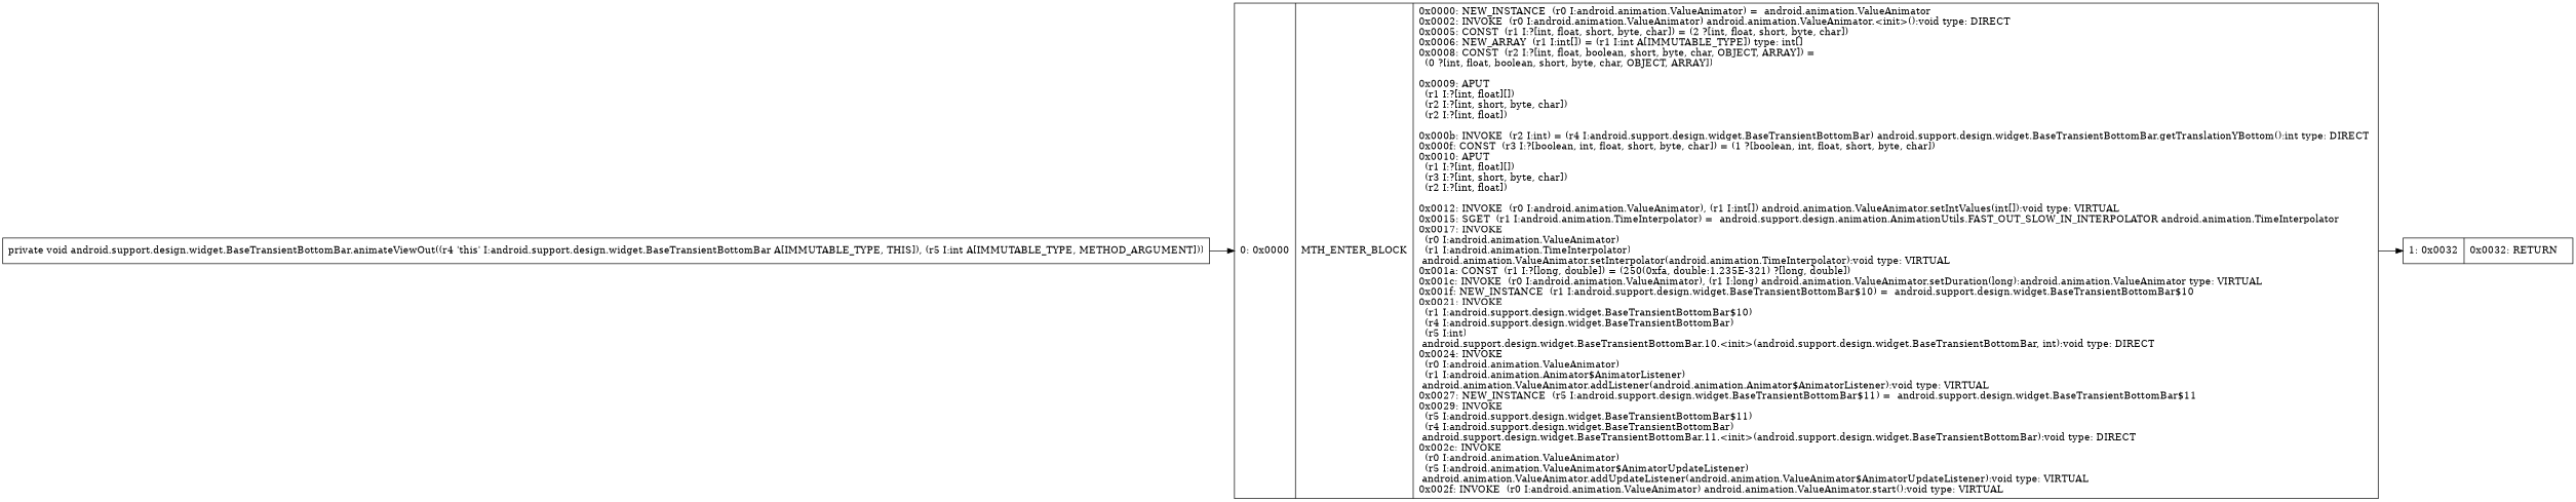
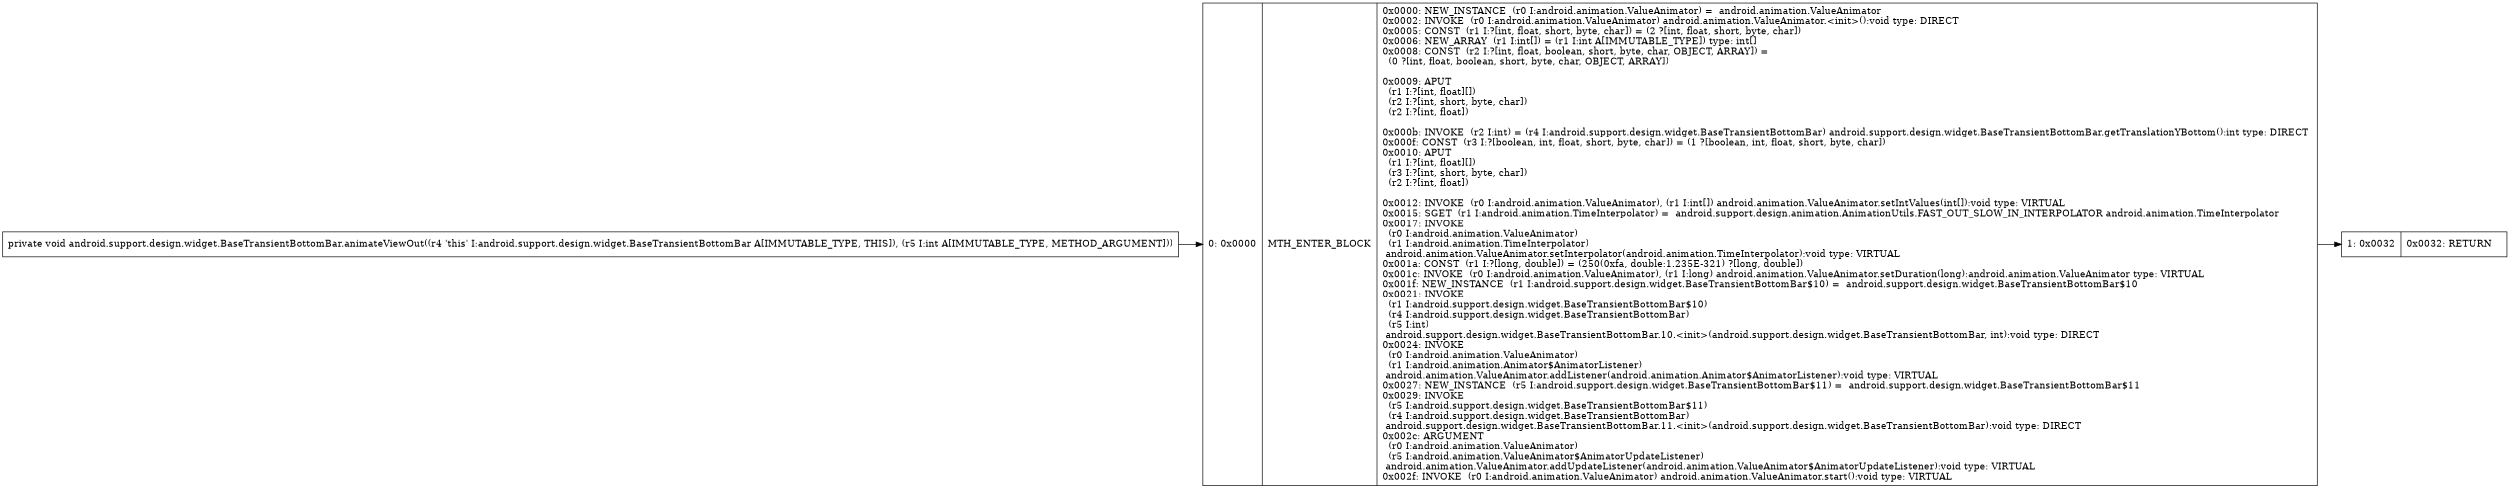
  digraph {
    rankdir=LR
    node [shape=record]
-   n1 [label="{0\:\ 0x0000|MTH_ENTER_BLOCK\l|0x0000: NEW_INSTANCE  (r0 I:android.animation.ValueAnimator) =  android.animation.ValueAnimator \l0x0002: INVOKE  (r0 I:android.animation.ValueAnimator) android.animation.ValueAnimator.\<init\>():void type: DIRECT \l0x0005: CONST  (r1 I:?[int, float, short, byte, char]) = (2 ?[int, float, short, byte, char]) \l0x0006: NEW_ARRAY  (r1 I:int[]) = (r1 I:int A[IMMUTABLE_TYPE]) type: int[] \l0x0008: CONST  (r2 I:?[int, float, boolean, short, byte, char, OBJECT, ARRAY]) = \l  (0 ?[int, float, boolean, short, byte, char, OBJECT, ARRAY])\l \l0x0009: APUT  \l  (r1 I:?[int, float][])\l  (r2 I:?[int, short, byte, char])\l  (r2 I:?[int, float])\l \l0x000b: INVOKE  (r2 I:int) = (r4 I:android.support.design.widget.BaseTransientBottomBar) android.support.design.widget.BaseTransientBottomBar.getTranslationYBottom():int type: DIRECT \l0x000f: CONST  (r3 I:?[boolean, int, float, short, byte, char]) = (1 ?[boolean, int, float, short, byte, char]) \l0x0010: APUT  \l  (r1 I:?[int, float][])\l  (r3 I:?[int, short, byte, char])\l  (r2 I:?[int, float])\l \l0x0012: INVOKE  (r0 I:android.animation.ValueAnimator), (r1 I:int[]) android.animation.ValueAnimator.setIntValues(int[]):void type: VIRTUAL \l0x0015: SGET  (r1 I:android.animation.TimeInterpolator) =  android.support.design.animation.AnimationUtils.FAST_OUT_SLOW_IN_INTERPOLATOR android.animation.TimeInterpolator \l0x0017: INVOKE  \l  (r0 I:android.animation.ValueAnimator)\l  (r1 I:android.animation.TimeInterpolator)\l android.animation.ValueAnimator.setInterpolator(android.animation.TimeInterpolator):void type: VIRTUAL \l0x001a: CONST  (r1 I:?[long, double]) = (250(0xfa, double:1.235E\-321) ?[long, double]) \l0x001c: INVOKE  (r0 I:android.animation.ValueAnimator), (r1 I:long) android.animation.ValueAnimator.setDuration(long):android.animation.ValueAnimator type: VIRTUAL \l0x001f: NEW_INSTANCE  (r1 I:android.support.design.widget.BaseTransientBottomBar$10) =  android.support.design.widget.BaseTransientBottomBar$10 \l0x0021: INVOKE  \l  (r1 I:android.support.design.widget.BaseTransientBottomBar$10)\l  (r4 I:android.support.design.widget.BaseTransientBottomBar)\l  (r5 I:int)\l android.support.design.widget.BaseTransientBottomBar.10.\<init\>(android.support.design.widget.BaseTransientBottomBar, int):void type: DIRECT \l0x0024: INVOKE  \l  (r0 I:android.animation.ValueAnimator)\l  (r1 I:android.animation.Animator$AnimatorListener)\l android.animation.ValueAnimator.addListener(android.animation.Animator$AnimatorListener):void type: VIRTUAL \l0x0027: NEW_INSTANCE  (r5 I:android.support.design.widget.BaseTransientBottomBar$11) =  android.support.design.widget.BaseTransientBottomBar$11 \l0x0029: INVOKE  \l  (r5 I:android.support.design.widget.BaseTransientBottomBar$11)\l  (r4 I:android.support.design.widget.BaseTransientBottomBar)\l android.support.design.widget.BaseTransientBottomBar.11.\<init\>(android.support.design.widget.BaseTransientBottomBar):void type: DIRECT \l0x002c: INVOKE  \l  (r0 I:android.animation.ValueAnimator)\l  (r5 I:android.animation.ValueAnimator$AnimatorUpdateListener)\l android.animation.ValueAnimator.addUpdateListener(android.animation.ValueAnimator$AnimatorUpdateListener):void type: VIRTUAL \l0x002f: INVOKE  (r0 I:android.animation.ValueAnimator) android.animation.ValueAnimator.start():void type: VIRTUAL \l}"]
+   n1 [label="{0\:\ 0x0000|MTH_ENTER_BLOCK\l|0x0000: NEW_INSTANCE  (r0 I:android.animation.ValueAnimator) =  android.animation.ValueAnimator \l0x0002: INVOKE  (r0 I:android.animation.ValueAnimator) android.animation.ValueAnimator.\<init\>():void type: DIRECT \l0x0005: CONST  (r1 I:?[int, float, short, byte, char]) = (2 ?[int, float, short, byte, char]) \l0x0006: NEW_ARRAY  (r1 I:int[]) = (r1 I:int A[IMMUTABLE_TYPE]) type: int[] \l0x0008: CONST  (r2 I:?[int, float, boolean, short, byte, char, OBJECT, ARRAY]) = \l  (0 ?[int, float, boolean, short, byte, char, OBJECT, ARRAY])\l \l0x0009: APUT  \l  (r1 I:?[int, float][])\l  (r2 I:?[int, short, byte, char])\l  (r2 I:?[int, float])\l \l0x000b: INVOKE  (r2 I:int) = (r4 I:android.support.design.widget.BaseTransientBottomBar) android.support.design.widget.BaseTransientBottomBar.getTranslationYBottom():int type: DIRECT \l0x000f: CONST  (r3 I:?[boolean, int, float, short, byte, char]) = (1 ?[boolean, int, float, short, byte, char]) \l0x0010: APUT  \l  (r1 I:?[int, float][])\l  (r3 I:?[int, short, byte, char])\l  (r2 I:?[int, float])\l \l0x0012: INVOKE  (r0 I:android.animation.ValueAnimator), (r1 I:int[]) android.animation.ValueAnimator.setIntValues(int[]):void type: VIRTUAL \l0x0015: SGET  (r1 I:android.animation.TimeInterpolator) =  android.support.design.animation.AnimationUtils.FAST_OUT_SLOW_IN_INTERPOLATOR android.animation.TimeInterpolator \l0x0017: INVOKE  \l  (r0 I:android.animation.ValueAnimator)\l  (r1 I:android.animation.TimeInterpolator)\l android.animation.ValueAnimator.setInterpolator(android.animation.TimeInterpolator):void type: VIRTUAL \l0x001a: CONST  (r1 I:?[long, double]) = (250(0xfa, double:1.235E\-321) ?[long, double]) \l0x001c: INVOKE  (r0 I:android.animation.ValueAnimator), (r1 I:long) android.animation.ValueAnimator.setDuration(long):android.animation.ValueAnimator type: VIRTUAL \l0x001f: NEW_INSTANCE  (r1 I:android.support.design.widget.BaseTransientBottomBar$10) =  android.support.design.widget.BaseTransientBottomBar$10 \l0x0021: INVOKE  \l  (r1 I:android.support.design.widget.BaseTransientBottomBar$10)\l  (r4 I:android.support.design.widget.BaseTransientBottomBar)\l  (r5 I:int)\l android.support.design.widget.BaseTransientBottomBar.10.\<init\>(android.support.design.widget.BaseTransientBottomBar, int):void type: DIRECT \l0x0024: INVOKE  \l  (r0 I:android.animation.ValueAnimator)\l  (r1 I:android.animation.Animator$AnimatorListener)\l android.animation.ValueAnimator.addListener(android.animation.Animator$AnimatorListener):void type: VIRTUAL \l0x0027: NEW_INSTANCE  (r5 I:android.support.design.widget.BaseTransientBottomBar$11) =  android.support.design.widget.BaseTransientBottomBar$11 \l0x0029: INVOKE  \l  (r5 I:android.support.design.widget.BaseTransientBottomBar$11)\l  (r4 I:android.support.design.widget.BaseTransientBottomBar)\l android.support.design.widget.BaseTransientBottomBar.11.\<init\>(android.support.design.widget.BaseTransientBottomBar):void type: DIRECT \l0x002c: ARGUMENT  \l  (r0 I:android.animation.ValueAnimator)\l  (r5 I:android.animation.ValueAnimator$AnimatorUpdateListener)\l android.animation.ValueAnimator.addUpdateListener(android.animation.ValueAnimator$AnimatorUpdateListener):void type: VIRTUAL \l0x002f: INVOKE  (r0 I:android.animation.ValueAnimator) android.animation.ValueAnimator.start():void type: VIRTUAL \l}"]
    n2 [label="{1\:\ 0x0032|0x0032: RETURN   \l}"]
    n3 [label="{private void android.support.design.widget.BaseTransientBottomBar.animateViewOut((r4 'this' I:android.support.design.widget.BaseTransientBottomBar A[IMMUTABLE_TYPE, THIS]), (r5 I:int A[IMMUTABLE_TYPE, METHOD_ARGUMENT])) }"]
    n1 -> n2
    n3 -> n1
  }
